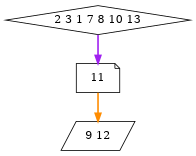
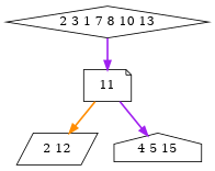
  digraph {
    edge [arrowhead=normal color=purple style=bold]
    n1 [label="2 3 1 7 8 10 13" shape=diamond]
    n2 [label=11 shape=note]
-   n3 [label="9 12" shape=parallelogram]
+   n3 [label="2 12" shape=parallelogram]
+   n4 [label="4 5 15" shape=house]
    n1 -> n2
    n2 -> n3 [color=darkorange]
+   n2 -> n4
  }
